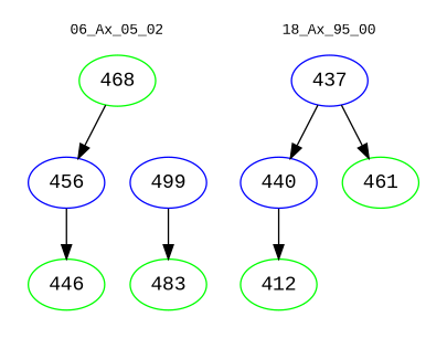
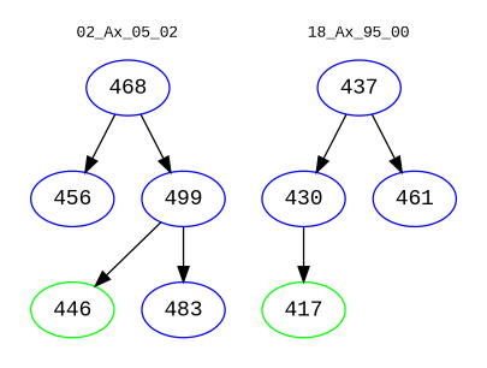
  digraph {
    fontname="Liberation Mono"
    node [color=blue fontname="Liberation Mono"]
    edge [color=black fontname="Liberation Mono"]
-   n1 [color=green label=468]
+   n1 [label=468]
    n2 [label=456]
    n3 [label=499]
    n4 [color=green label=446]
-   n5 [color=green label=483]
+   n5 [label=483]
    n6 [label=437]
-   n7 [label=440]
-   n8 [color=green label=461]
-   n9 [color=green label=412]
+   n7 [label=430]
+   n8 [label=461]
+   n9 [color=green label=417]
    subgraph cluster_1 {
      color=white
      fontsize=10
-     label="06_Ax_05_02"
+     label="02_Ax_05_02"
      n1
      n2
      n3
      n4
      n5
    }
    subgraph cluster_2 {
      color=white
      fontsize=10
      label="18_Ax_95_00"
      n6
      n7
      n8
      n9
    }
    n1 -> n2
-   n2 -> n4
+   n1 -> n3
+   n3 -> n4
    n3 -> n5
    n6 -> n7
    n6 -> n8
    n7 -> n9
  }
